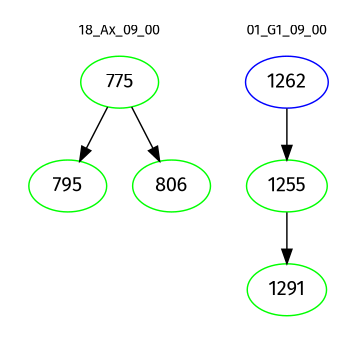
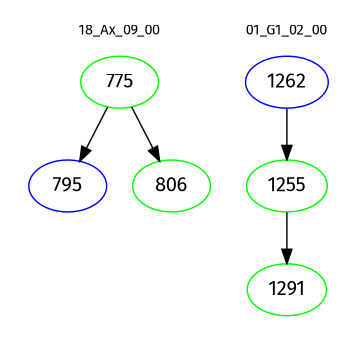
  digraph {
    fontname="Fira Sans"
    node [color=green fontname="Fira Sans"]
    edge [color=black fontname="Fira Sans"]
-   n1 [label=795]
+   n1 [color=blue label=795]
    n2 [label=775]
    n3 [label=806]
    n4 [color=blue label=1262]
    n5 [label=1255]
    n6 [label=1291]
    subgraph cluster_1 {
      color=white
      fontsize=10
      label="18_Ax_09_00"
      n1
      n2
      n3
    }
    subgraph cluster_2 {
      color=white
      fontsize=10
-     label="01_G1_09_00"
+     label="01_G1_02_00"
      n4
      n5
      n6
    }
    n2 -> n1
    n2 -> n3
    n4 -> n5
    n5 -> n6
  }
